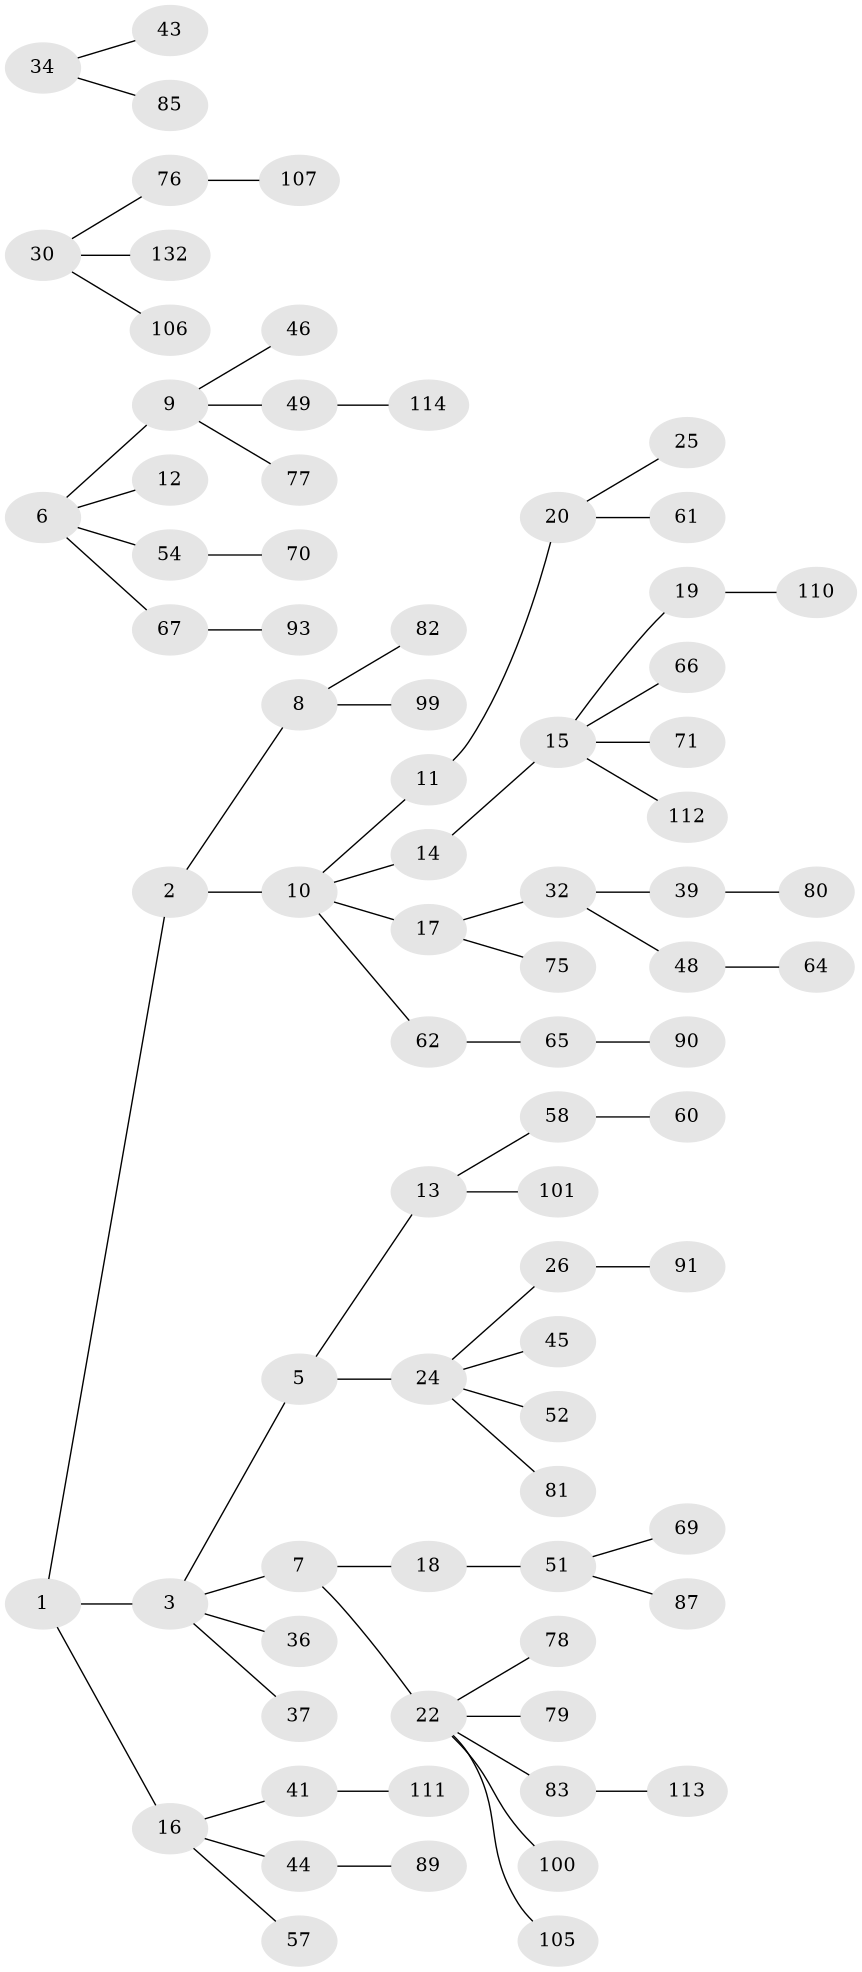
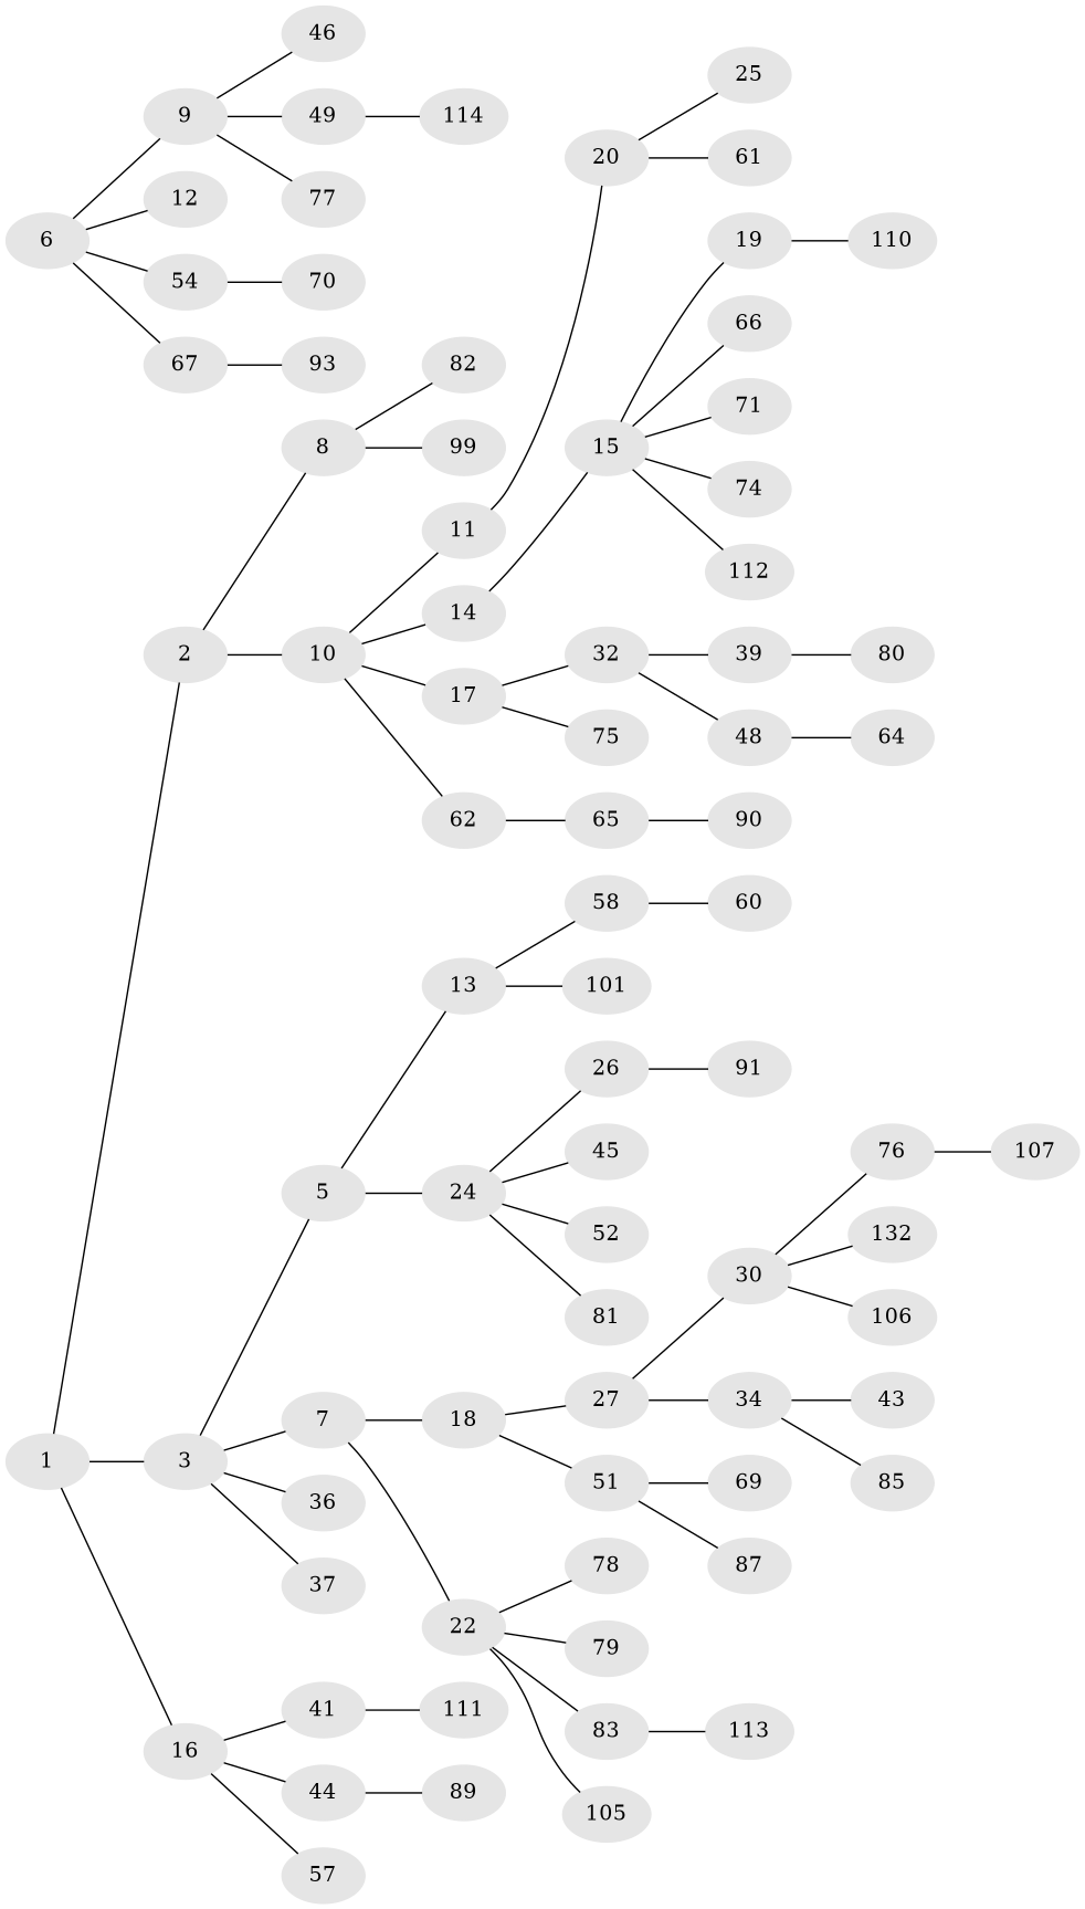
  graph {
    rankdir=LR
    node [color=gray90 style=filled]
    1 [super="+72"]
    2
    3 [super="+4"]
    16 [super="+50"]
    8 [super="+38"]
    10 [super="+88"]
    5
    7
    n9 [label=36 super="+53"]
    37
    41 [super="+73"]
    44 [super="+95"]
    57
    6 [super="+108"]
    9 [super="+21"]
    12 [super="+62"]
    54
    67 [super="+104"]
    82 [super="+98"]
    99
    11 [super="+96"]
    14
    17 [super="+23"]
    n24 [label=62]
    13 [super="+40"]
    24 [super="+31"]
    18 [super="+28"]
    22 [super="+33"]
+   27
    51 [super="+55"]
    58
    101
    26 [super="+29"]
    45 [super="+52"]
    n35 [label=52]
    81
    46
    49 [super="+103"]
    77
    70 [super="+84"]
    93
    78
    79
    83 [super="+92"]
-   100
    105
    114
    20 [super="+36"]
    15 [super="+56"]
    32 [super="+47"]
    75 [super="+86"]
    65 [super="+68"]
    25
    61
    60
    19 [super="+97"]
    66
    71
+   74
    112
    110
    111
    89
    39
    48
    30 [super="+63"]
    34 [super="+94"]
    69
    87
    113
    91
    76
    n73 [label=132]
    106
    43
    85
    107
    80 [super="+109"]
    64
    90
    1 -- 2
    1 -- 3
    1 -- 16
    2 -- 8
    2 -- 10
    3 -- 5
    3 -- 7
    3 -- n9
    3 -- 37
    16 -- 41
    16 -- 44
    16 -- 57
    8 -- 82
    8 -- 99
    10 -- 11
    10 -- 14
    10 -- 17
    10 -- n24
    5 -- 13
    5 -- 24
    7 -- 18
    7 -- 22
    41 -- 111
    44 -- 89
    6 -- 9
    6 -- 12
    6 -- 54
    6 -- 67
    9 -- 46
    9 -- 49
    9 -- 77
    54 -- 70
    67 -- 93
    11 -- 20
    14 -- 15
    17 -- 32
    17 -- 75
    n24 -- 65
    13 -- 58
    13 -- 101
    24 -- 26
    24 -- 45
    24 -- n35
    24 -- 81
+   18 -- 27
    18 -- 51
    22 -- 78
    22 -- 79
    22 -- 83
-   22 -- 100
    22 -- 105
+   27 -- 30
+   27 -- 34
    51 -- 69
    51 -- 87
    58 -- 60
    26 -- 91
    49 -- 114
    83 -- 113
    20 -- 25
    20 -- 61
    15 -- 19
    15 -- 66
    15 -- 71
+   15 -- 74
    15 -- 112
    32 -- 39
    32 -- 48
    65 -- 90
    19 -- 110
    39 -- 80
    48 -- 64
    30 -- 76
    30 -- n73
    30 -- 106
    34 -- 43
    34 -- 85
    76 -- 107
  }
